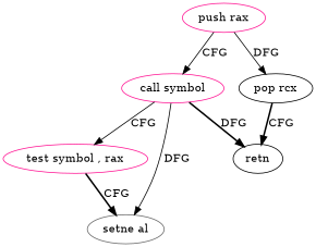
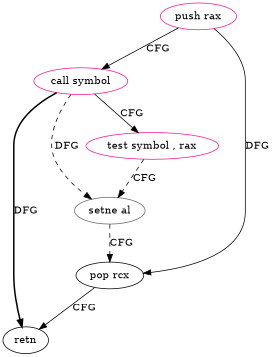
  digraph {
    node [color=deeppink]
    edge [style=solid]
    n1 [label="push rax"]
    n2 [label="call symbol"]
    n3 [color=black label="pop rcx"]
    n4 [label="test symbol , rax"]
    n5 [color=gray40 label="setne al"]
    n6 [color=black label=retn]
    n1 -> n2 [label=CFG]
    n1 -> n3 [label=DFG]
    n2 -> n4 [label=CFG]
-   n2 -> n5 [label=DFG]
+   n2 -> n5 [label=DFG style=dashed]
    n2 -> n6 [label=DFG style=bold]
-   n3 -> n6 [label=CFG style=bold]
-   n4 -> n5 [label=CFG style=bold]
+   n3 -> n6 [label=CFG]
+   n4 -> n5 [label=CFG style=dashed]
+   n5 -> n3 [label=CFG style=dashed]
  }
